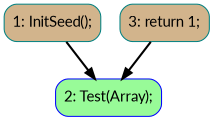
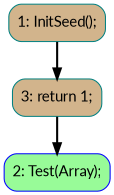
  digraph {
    fontname=Lato
    node [color=teal fillcolor=tan fontname=Lato shape=box style="rounded,filled"]
    edge [fontname=Lato style=bold]
    n1 [label="1: InitSeed();"]
    n2 [color=blue fillcolor=palegreen label="2: Test(Array);"]
    n3 [label="3: return 1;"]
-   n1 -> n2
+   n1 -> n3
    n3 -> n2
  }
